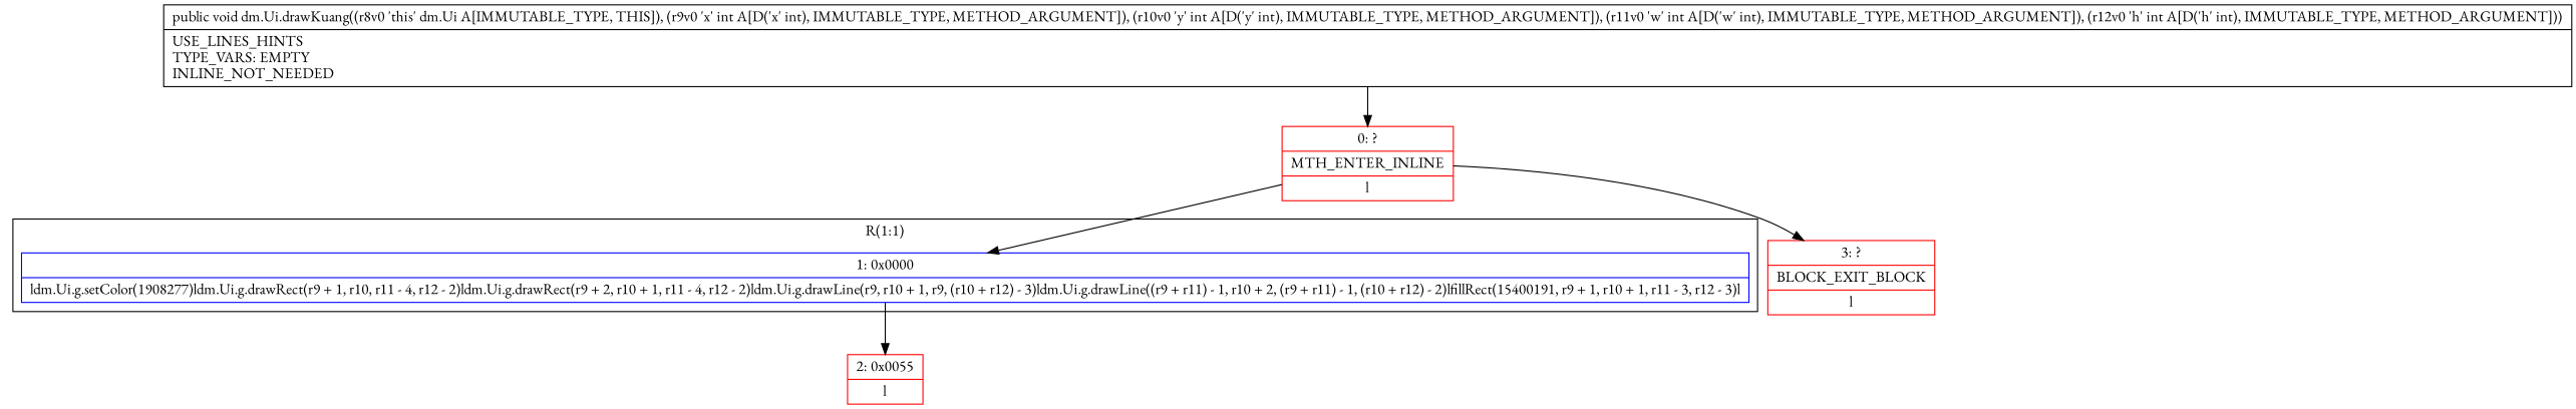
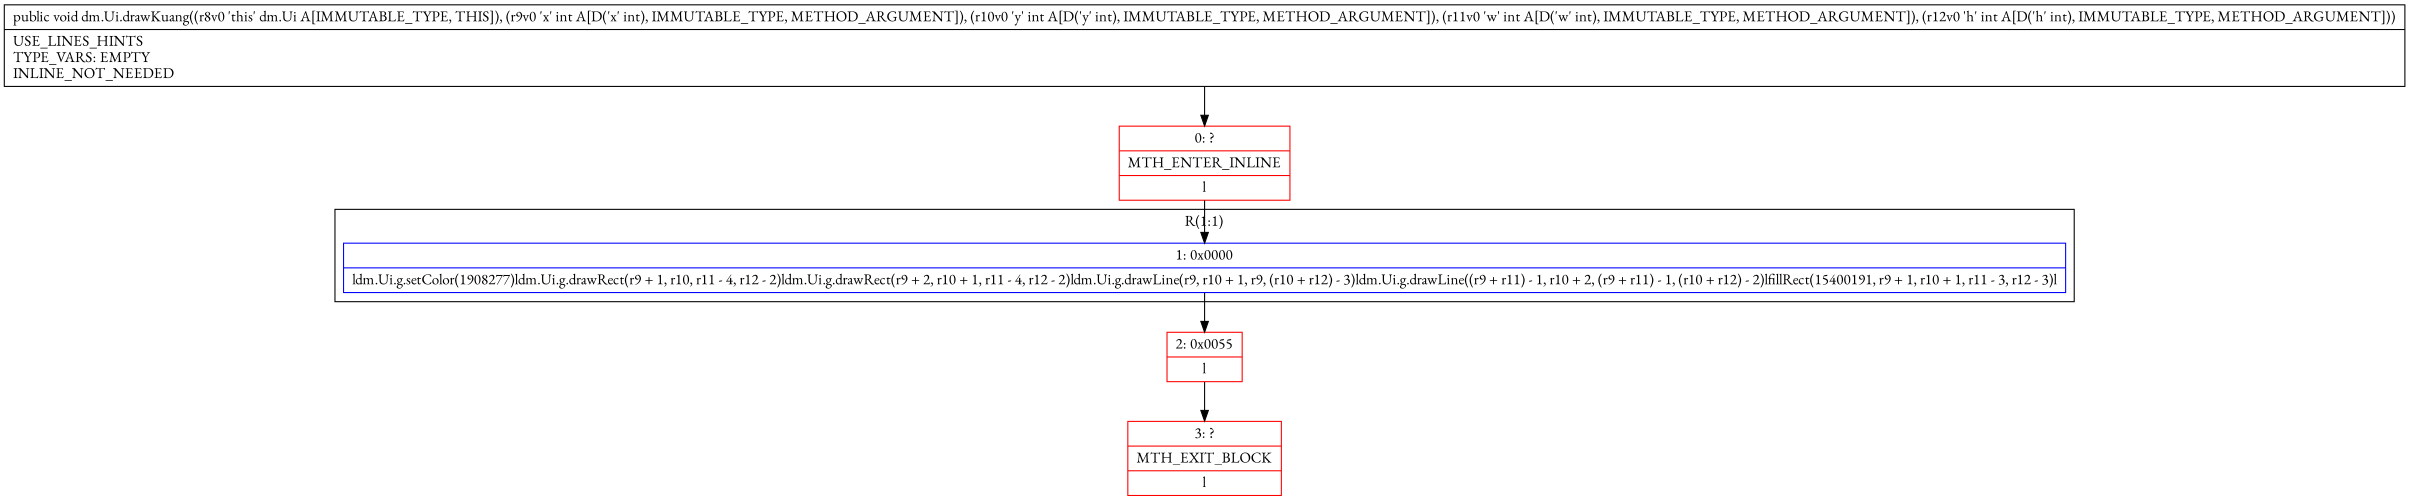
  digraph {
    fontname="EB Garamond"
    node [color=red fontname="EB Garamond" shape=record]
    edge [fontname="EB Garamond"]
    n1 [color=blue label="{1\:\ 0x0000|ldm.Ui.g.setColor(1908277)ldm.Ui.g.drawRect(r9 + 1, r10, r11 \- 4, r12 \- 2)ldm.Ui.g.drawRect(r9 + 2, r10 + 1, r11 \- 4, r12 \- 2)ldm.Ui.g.drawLine(r9, r10 + 1, r9, (r10 + r12) \- 3)ldm.Ui.g.drawLine((r9 + r11) \- 1, r10 + 2, (r9 + r11) \- 1, (r10 + r12) \- 2)lfillRect(15400191, r9 + 1, r10 + 1, r11 \- 3, r12 \- 3)l}"]
    n2 [label="{2\:\ 0x0055|l}"]
-   n3 [label="{3\:\ ?|BLOCK_EXIT_BLOCK\l|l}"]
+   n3 [label="{3\:\ ?|MTH_EXIT_BLOCK\l|l}"]
    n4 [label="{0\:\ ?|MTH_ENTER_INLINE\l|l}"]
    n5 [label="{public void dm.Ui.drawKuang((r8v0 'this' dm.Ui A[IMMUTABLE_TYPE, THIS]), (r9v0 'x' int A[D('x' int), IMMUTABLE_TYPE, METHOD_ARGUMENT]), (r10v0 'y' int A[D('y' int), IMMUTABLE_TYPE, METHOD_ARGUMENT]), (r11v0 'w' int A[D('w' int), IMMUTABLE_TYPE, METHOD_ARGUMENT]), (r12v0 'h' int A[D('h' int), IMMUTABLE_TYPE, METHOD_ARGUMENT]))  | USE_LINES_HINTS\lTYPE_VARS: EMPTY\lINLINE_NOT_NEEDED\l}" color=""]
    subgraph cluster_1 {
      label="R(1:1)"
      n1
    }
    n1 -> n2
-   n4 -> n3
+   n2 -> n3
    n4 -> n1
    n5 -> n4
  }
